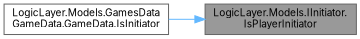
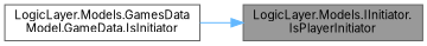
  digraph {
    rankdir=RL
    fontname=Inter
    node [fontname=Inter fontsize=10 shape=box style=filled]
    n1 [color=gray40 fillcolor=grey60 fontcolor=black height=0.2 label="LogicLayer.Models.IInitiator.\lIsPlayerInitiator" width=0.4]
-   n2 [color=grey40 fillcolor=white height=0.2 label="LogicLayer.Models.GamesData\lGameData.GameData.IsInitiator" width=0.4]
+   n2 [color=grey40 fillcolor=white height=0.2 label="LogicLayer.Models.GamesData\lModel.GameData.IsInitiator" width=0.4]
    n1 -> n2 [color=steelblue1 dir=back fontname=Inter fontsize=10 labelfontname=Helvetica labelfontsize=10 style=solid]
  }
